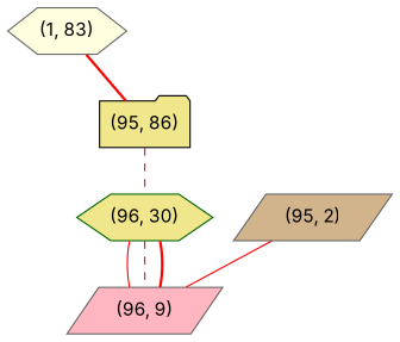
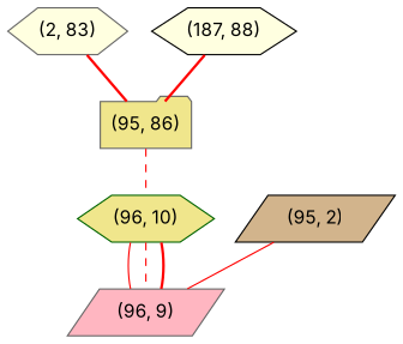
  graph {
    fontname=Inter
    node [color=gray40 fillcolor=lightyellow fontname=Inter shape=hexagon style=filled]
    edge [color=red fontname=Inter style=bold weight=1]
-   "(2, 83)" [label="(1, 83)"]
-   "(95, 86)" [color=black fillcolor=khaki shape=folder]
-   "(96, 10)" [color=darkgreen fillcolor=khaki label="(96, 30)"]
+   "(2, 83)"
+   "(95, 86)" [fillcolor=khaki shape=folder]
+   "(96, 10)" [color=darkgreen fillcolor=khaki]
+   "(187, 88)" [color=black]
    "(96, 9)" [fillcolor=lightpink shape=parallelogram]
-   "(95, 2)" [fillcolor=tan shape=parallelogram]
+   "(95, 2)" [color=black fillcolor=tan shape=parallelogram]
    "(2, 83)" -- "(95, 86)"
    "(95, 86)" -- "(96, 10)" [style=dashed]
    "(96, 10)" -- "(96, 9)" [style=solid]
    "(96, 10)" -- "(96, 9)" [style=dashed]
    "(96, 10)" -- "(96, 9)"
+   "(187, 88)" -- "(95, 86)"
    "(95, 2)" -- "(96, 9)" [style=solid]
  }
